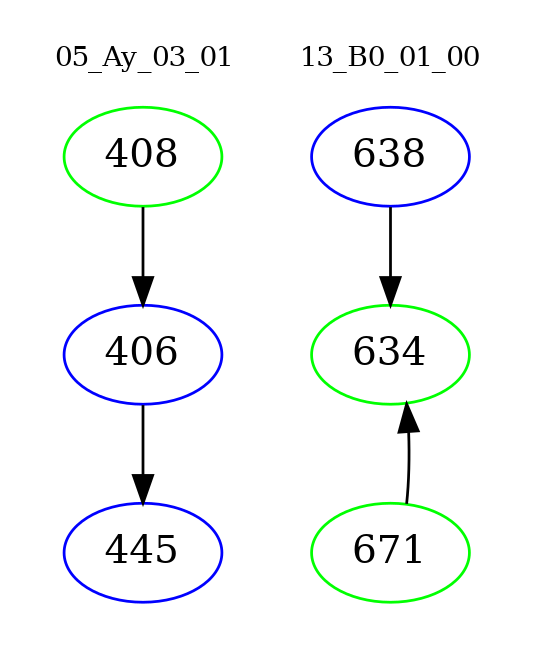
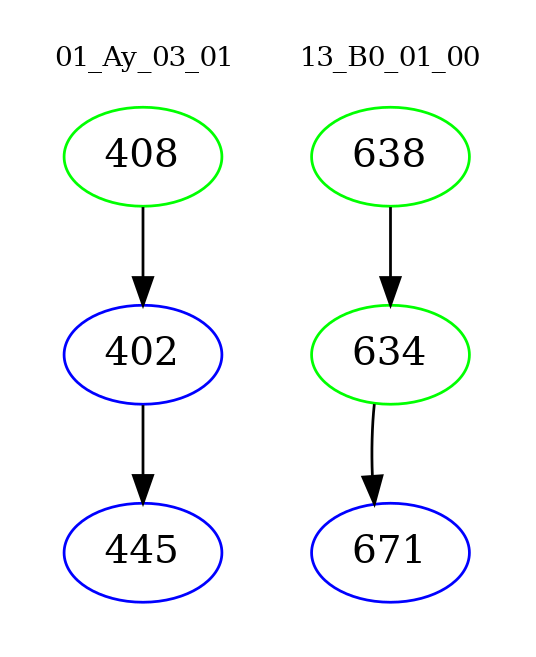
  digraph {
    node [color=green]
    edge [color=black]
    n1 [label=408]
-   n2 [color=blue label=406]
+   n2 [color=blue label=402]
    n3 [color=blue label=445]
-   n4 [color=blue label=638]
+   n4 [label=638]
    n5 [label=634]
-   n6 [label=671]
+   n6 [color=blue label=671]
    subgraph cluster_1 {
      color=white
      fontsize=10
-     label="05_Ay_03_01"
+     label="01_Ay_03_01"
      n1
      n2
      n3
    }
    subgraph cluster_2 {
      color=white
      fontsize=10
      label="13_B0_01_00"
      n4
      n5
      n6
    }
    n1 -> n2
    n2 -> n3
    n4 -> n5
-   n6 -> n5
+   n5 -> n6
  }
